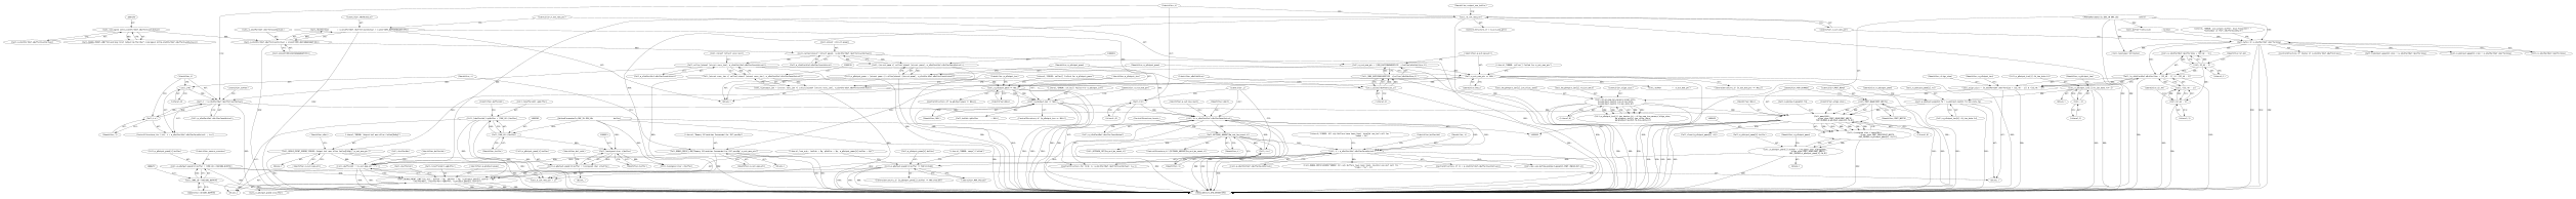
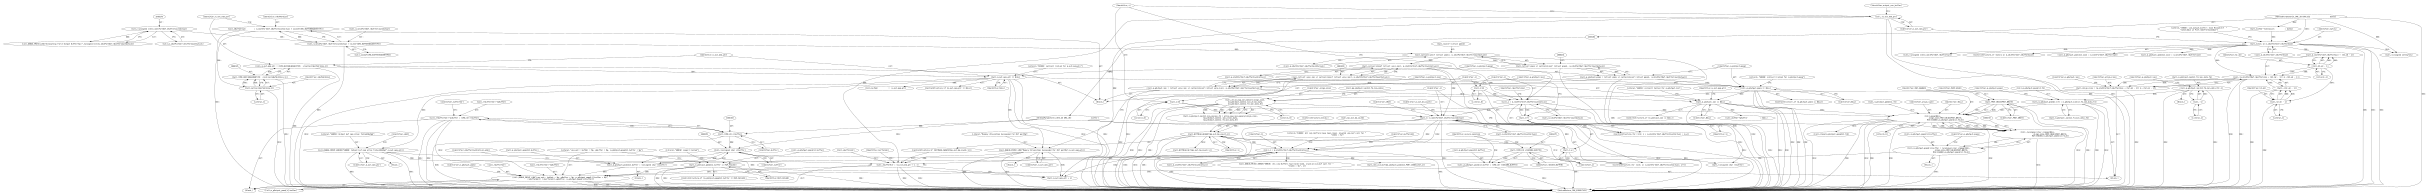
  digraph {
    fontname="JetBrains Mono"
    node [fontname="JetBrains Mono"]
    edge [fontname="JetBrains Mono"]
    n1 [label="(Call,DEBUG_PRINT_LOW(\"use_out:: bufhdr = %p, pBuffer = %p, m_pOutput_pmem[i].buffer = %p\",\n (*bufferHdr), (*bufferHdr)->pBuffer, m_pOutput_pmem[i].buffer))"]
    n2 [label="(MethodReturn,OMX_ERRORTYPE)"]
    n3 [label="(Call,m_pOutput_pmem[i].buffer)"]
    n4 [label="(Block,)"]
    n5 [label="(Call,*bufferHdr = (m_out_mem_ptr + i ))"]
    n6 [label="(Call,m_out_mem_ptr + i)"]
    n7 [label="(Call,DEBUG_PRINT_ERROR(\"ERROR: Output buf mem alloc failed[0x%p]\",m_out_mem_ptr))"]
    n8 [label="(Identifier,m_out_mem_ptr)"]
    n9 [label="(Block,)"]
    n10 [label="(Call,m_out_mem_ptr == NULL)"]
    n11 [label="(Call,DEBUG_PRINT_LOW(\"Memory Allocation Succeeded for OUT port%p\",m_out_mem_ptr))"]
    n12 [label="(Call,m_pOutput_pmem == NULL)"]
    n13 [label="(Identifier,NULL)"]
    n14 [label="(Call,bufHdr          =  m_out_mem_ptr)"]
    n15 [label="(ControlStructure,if (m_out_mem_ptr == NULL))"]
    n16 [label="(Identifier,m_out_mem_ptr)"]
    n17 [label="(Block,)"]
    n18 [label="(Call,m_pOutput_ion == NULL)"]
    n19 [label="(ControlStructure,if (m_pOutput_pmem == NULL))"]
    n20 [label="(Identifier,NULL)"]
    n21 [label="(Call,m_out_mem_ptr = (OMX_BUFFERHEADERTYPE  *)calloc(nBufHdrSize,1))"]
    n22 [label="(Call,(OMX_BUFFERHEADERTYPE  *)calloc(nBufHdrSize,1))"]
    n23 [label="(Block,)"]
    n24 [label="(Call,calloc(nBufHdrSize,1))"]
    n25 [label="(Literal,1)"]
    n26 [label="(Call,nBufHdrSize        = m_sOutPortDef.nBufferCountActual * sizeof(OMX_BUFFERHEADERTYPE))"]
    n27 [label="(Call,m_sOutPortDef.nBufferCountActual * sizeof(OMX_BUFFERHEADERTYPE))"]
    n28 [label="(Call,calloc(sizeof (struct pmem), m_sOutPortDef.nBufferCountActual))"]
    n29 [label="(Call,sizeof(OMX_BUFFERHEADERTYPE))"]
    n30 [label="(Call,calloc(sizeof (struct venc_ion), m_sOutPortDef.nBufferCountActual))"]
    n31 [label="(Call,(struct pmem *) calloc(sizeof (struct pmem), m_sOutPortDef.nBufferCountActual))"]
    n32 [label="(Call,m_sOutPortDef.nBufferCountActual)"]
    n33 [label="(Call,(unsigned int)m_sOutPortDef.nBufferCountActual)"]
    n34 [label="(Call,DEBUG_PRINT_LOW(\"Allocating First Output Buffer(%u)\",(unsigned int)m_sOutPortDef.nBufferCountActual))"]
    n35 [label="(Call,m_sOutPortDef.nBufferCountActual)"]
    n36 [label="(Call,!m_out_mem_ptr)"]
-   n37 [label="(ControlStructure,if (!m_out_mem_ptr))"]
    n38 [label="(Identifier,m_out_mem_ptr)"]
    n39 [label="(Call,bytes != m_sOutPortDef.nBufferSize)"]
    n40 [label="(Call,i < m_sOutPortDef.nBufferCountActual)"]
    n41 [label="(Call,m_sOutPortDef.nBufferCountActual)"]
    n42 [label="(Call,DEBUG_PRINT_ERROR(\"ERROR: All o/p Buffers have been Used, invalid use_buf call for \"\n                     \"index = %u\", i))"]
-   n43 [label="(ControlStructure,if (i < m_sOutPortDef.nBufferCountActual))"]
    n44 [label="(Call,dev_use_buf(&m_pOutput_pmem[i],PORT_INDEX_OUT,i))"]
    n45 [label="(Call,BITMASK_ABSENT(&m_out_bm_count,i))"]
    n46 [label="(Call,i++)"]
    n47 [label="(Identifier,i)"]
    n48 [label="(Call,BITMASK_SET(&m_out_bm_count,i))"]
    n49 [label="(ControlStructure,if (BITMASK_ABSENT(&m_out_bm_count,i)))"]
    n50 [label="(Call,i< m_sOutPortDef.nBufferCountActual)"]
    n51 [label="(ControlStructure,for (i=0; i< m_sOutPortDef.nBufferCountActual; i++))"]
    n52 [label="(Identifier,i)"]
    n53 [label="(Call,m_sOutPortDef.nBufferCountActual)"]
    n54 [label="(Call,i=0)"]
    n55 [label="(Literal,0)"]
    n56 [label="(Call,i < m_sOutPortDef.nBufferCountActual)"]
    n57 [label="(Call,i++)"]
    n58 [label="(ControlStructure,for (i=0; i < m_sOutPortDef.nBufferCountActual ; i++))"]
    n59 [label="(Call,m_sOutPortDef.nBufferCountActual)"]
    n60 [label="(Identifier,i)"]
    n61 [label="(Call,i=0)"]
    n62 [label="(Literal,0)"]
    n63 [label="(Call,(struct venc_ion *) calloc(sizeof (struct venc_ion), m_sOutPortDef.nBufferCountActual))"]
    n64 [label="(Call,m_sOutPortDef.nBufferCountActual)"]
    n65 [label="(Call,m_pOutput_ion = (struct venc_ion *) calloc(sizeof (struct venc_ion), m_sOutPortDef.nBufferCountActual))"]
    n66 [label="(Call,m_pOutput_pmem = (struct pmem *) calloc(sizeof (struct pmem), m_sOutPortDef.nBufferCountActual))"]
    n67 [label="(Call,(*bufferHdr)->pBuffer = (OMX_U8 *)buffer)"]
    n68 [label="(Call,(OMX_U8 *)buffer)"]
    n69 [label="(Call,(unsigned char *)buffer)"]
    n70 [label="(Identifier,buffer)"]
    n71 [label="(Call,(unsigned char *)buffer)"]
    n72 [label="(Call,m_pOutput_pmem[i].buffer = (unsigned char *)buffer)"]
    n73 [label="(Identifier,buffer)"]
    n74 [label="(MethodParameterIn,OMX_IN OMX_U8*                   buffer)"]
    n75 [label=1030103]
    n76 [label="(Call,m_pOutput_pmem[i].buffer = (OMX_U8 *)SECURE_BUFPTR)"]
    n77 [label="(Call,(OMX_U8 *)SECURE_BUFPTR)"]
    n78 [label="(Block,)"]
    n79 [label="(Identifier,SECURE_BUFPTR)"]
    n80 [label="(Call,m_pOutput_pmem[i].buffer == MAP_FAILED)"]
    n81 [label="(ControlStructure,if (m_pOutput_pmem[i].buffer == MAP_FAILED))"]
    n82 [label="(Identifier,MAP_FAILED)"]
    n83 [label="(Call,m_pOutput_pmem[i].buffer = (unsigned char *)mmap(NULL,\n                        align_size,PROT_READ|PROT_WRITE,\n                        MAP_SHARED,m_pOutput_pmem[i].fd,0))"]
    n84 [label="(Call,(unsigned char *)mmap(NULL,\n                        align_size,PROT_READ|PROT_WRITE,\n                        MAP_SHARED,m_pOutput_pmem[i].fd,0))"]
    n85 [label="(Block,)"]
    n86 [label="(Call,mmap(NULL,\n                        align_size,PROT_READ|PROT_WRITE,\n                        MAP_SHARED,m_pOutput_pmem[i].fd,0))"]
    n87 [label="(Call,close(m_pOutput_pmem[i].fd))"]
    n88 [label="(Literal,0)"]
    n89 [label="(Identifier,NULL)"]
    n90 [label="(Call,bufHdr->pBuffer            = NULL)"]
    n91 [label="(ControlStructure,if (m_pOutput_ion == NULL))"]
    n92 [label="(Call,alloc_map_ion_memory(align_size,\n &m_pOutput_ion[i].ion_alloc_data,\n &m_pOutput_ion[i].fd_ion_data,0))"]
    n93 [label="(Call,m_pOutput_ion[i].ion_device_fd = alloc_map_ion_memory(align_size,\n &m_pOutput_ion[i].ion_alloc_data,\n &m_pOutput_ion[i].fd_ion_data,0))"]
    n94 [label="(Literal,0)"]
    n95 [label="(Call,align_size = (m_sOutPortDef.nBufferSize + (SZ_4K - 1)) & ~(SZ_4K - 1))"]
    n96 [label="(Call,(m_sOutPortDef.nBufferSize + (SZ_4K - 1)) & ~(SZ_4K - 1))"]
    n97 [label="(Call,~(SZ_4K - 1))"]
    n98 [label="(Call,SZ_4K - 1)"]
    n99 [label="(Call,m_sOutPortDef.nBufferSize)"]
+   n100 [label="(Call,(unsigned int)m_sOutPortDef.nBufferSize)"]
    n101 [label="(ControlStructure,if (bytes != m_sOutPortDef.nBufferSize))"]
    n102 [label="(Call,m_sOutPortDef.nBufferSize + (SZ_4K - 1))"]
    n103 [label="(Call,(unsigned int)bytes)"]
    n104 [label="(Call,m_pOutput_pmem[i].size = m_sOutPortDef.nBufferSize)"]
    n105 [label="(Call,m_pOutput_pmem[i].size = m_sOutPortDef.nBufferSize)"]
    n106 [label="(Call,bufHdr->nAllocLen          = bytes)"]
    n107 [label="(Call,SZ_4K - 1)"]
    n108 [label="(MethodParameterIn,OMX_IN OMX_U32                   bytes)"]
    n109 [label="(Literal,1)"]
    n110 [label="(Literal,1)"]
    n111 [label="(Call,PROT_READ|PROT_WRITE)"]
    n112 [label="(Identifier,PROT_WRITE)"]
    n113 [label="(Call,m_pOutput_pmem[i].fd = m_pOutput_ion[i].fd_ion_data.fd)"]
    n114 [label="(Call,m_pOutput_ion[i].fd_ion_data.fd)"]
    n115 [label="(Call,m_pOutput_ion[i].fd_ion_data.fd=-1)"]
    n116 [label="(Call,-1)"]
    n117 [label="(Block,)"]
    n118 [label="(Literal,1)"]
    n119 [label="(Block,)"]
    n120 [label="(Call,sizeof (struct pmem))"]
    n121 [label="(Identifier,m_pOutput_ion)"]
    n122 [label="(Literal,\"ERROR: use_output_buffer: Size Mismatch!! \"\n \"bytes[%u] != Port.nBufferSize[%u]\")"]
    n123 [label="(ControlStructure,break;)"]
-   n125 [label="(Call,&m_pOutput_ion[i].ion_alloc_data)"]
+   n124 [label="(Call,&m_out_bm_count)"]
    n126 [label="(Literal,\"Memory Allocation Succeeded for OUT port%p\")"]
    n127 [label="(Identifier,i)"]
+   n128 [label="(Identifier,bytes)"]
    n129 [label="(Identifier,align_size)"]
    n130 [label="(Literal,\"ERROR: calloc() Failed for m_out_mem_ptr\")"]
    n131 [label="(Identifier,m_out_mem_ptr)"]
    n132 [label="(Call,m_pOutput_pmem[i].buffer)"]
    n133 [label="(Identifier,secure_session)"]
    n134 [label="(Literal,\"ERROR: Output buf mem alloc failed[0x%p]\")"]
    n135 [label="(Literal,\"ERROR: All o/p Buffers have been Used, invalid use_buf call for \"\n                     \"index = %u\")"]
    n136 [label="(Identifier,i)"]
    n137 [label="(Identifier,align_size)"]
    n138 [label="(Identifier,bufferHdr)"]
    n139 [label="(Call,m_pOutput_pmem[i].buffer)"]
    n140 [label="(Identifier,m_out_mem_ptr)"]
    n141 [label="(Identifier,MAP_SHARED)"]
    n142 [label="(Identifier,m_pOutput_pmem)"]
    n143 [label="(Call,(*bufferHdr)->pBuffer)"]
    n144 [label="(Call,m_sOutPortDef.nBufferCountActual)"]
    n145 [label="(Identifier,bufferHdr)"]
    n146 [label="(Identifier,PROT_READ)"]
    n147 [label="(Identifier,m_pOutput_pmem)"]
    n148 [label="(Call,&m_pOutput_ion[i].fd_ion_data)"]
    n149 [label="(Call,*bufferHdr)"]
    n150 [label="(Identifier,m_pOutput_ion)"]
    n151 [label="(Identifier,m_out_mem_ptr)"]
    n152 [label="(Identifier,m_pOutput_pmem)"]
    n153 [label="(Identifier,m_pOutput_pmem)"]
    n154 [label="(Identifier,m_pOutput_pmem)"]
    n155 [label="(Identifier,nBufHdrSize)"]
    n156 [label="(Identifier,i)"]
    n157 [label="(Identifier,m_pOutput_ion)"]
-   n158 [label="(Call,sizeof (struct venc_ion))"]
    n159 [label="(Identifier,i)"]
    n160 [label="(Identifier,bufferHdr)"]
-   n161 [label="(Identifier,bufHdr)"]
+   n161 [label="(Identifier,nBufferSize)"]
    n162 [label="(Call,*bufferHdr)"]
    n163 [label="(Identifier,NULL)"]
    n164 [label="(Call,(*bufferHdr)->pBuffer)"]
    n165 [label="(Identifier,m_pOutput_ion)"]
    n166 [label="(Call,m_pOutput_pmem[i].buffer)"]
    n167 [label="(Identifier,m_out_bm_count)"]
    n168 [label="(Identifier,eRet)"]
    n169 [label="(Literal,\"ERROR: calloc() Failed for m_pOutput_ion\")"]
    n170 [label="(Call,m_pOutput_pmem[i].buffer)"]
-   n171 [label="(Identifier,buf_addr)"]
+   n171 [label="(Identifier,nBufferCountActual_addr)"]
    n172 [label="(Call,m_pOutput_pmem[i].fd)"]
    n173 [label="(Call,m_pOutput_ion[i].fd_ion_data.fd)"]
    n174 [label="(Identifier,output_use_buffer)"]
    n175 [label="(Literal,\"use_out:: bufhdr = %p, pBuffer = %p, m_pOutput_pmem[i].buffer = %p\")"]
    n176 [label="(Identifier,align_size)"]
    n177 [label="(Identifier,eRet)"]
    n178 [label="(Identifier,SZ_4K)"]
    n179 [label="(Call,m_pOutput_pmem[i].fd)"]
    n180 [label="(Literal,\"ERROR: mmap() Failed\")"]
    n181 [label="(Identifier,i)"]
    n182 [label="(Literal,\"ERROR: calloc() Failed for m_pOutput_pmem\")"]
    n183 [label="(Identifier,SZ_4K)"]
    n184 [label="(Identifier,nBufHdrSize)"]
+   1000185
    1000170
    1000383
    1000479
    1000492
    1000220
    1000201
    1000591
    n1 -> n2 [label="DDG: "]
    n1 -> n2 [label="DDG: "]
    n1 -> n2 [label="DDG: "]
    n1 -> n2 [label="DDG: "]
    n1 -> n3 [label="CFG: "]
    n1 -> n4 [label="AST: "]
    n3 -> n1 [label="AST: "]
    n5 -> n1 [label="DDG: "]
    n5 -> n2 [label="DDG: "]
    n5 -> n2 [label="DDG: "]
    n5 -> n4 [label="AST: "]
    n5 -> n6 [label="CFG: "]
-   n6 -> n5 [label="AST: "]
+   n49 -> n5 [label="AST: "]
    n7 -> n2 [label="DDG: "]
    n7 -> n2 [label="DDG: "]
    n7 -> n5 [label="DDG: "]
    n7 -> n6 [label="DDG: "]
    n7 -> n8 [label="CFG: "]
    n7 -> n9 [label="AST: "]
    n8 -> n7 [label="AST: "]
    n10 -> n2 [label="DDG: "]
    n10 -> n2 [label="DDG: "]
    n10 -> n2 [label="DDG: "]
    n10 -> n7 [label="DDG: "]
    n10 -> n11 [label="DDG: "]
    n10 -> n12 [label="DDG: "]
    n10 -> n13 [label="CFG: "]
    n10 -> n14 [label="DDG: "]
    n10 -> n15 [label="AST: "]
    n11 -> n2 [label="DDG: "]
    n11 -> n2 [label="DDG: "]
    n11 -> n5 [label="DDG: "]
    n11 -> n6 [label="DDG: "]
    n11 -> n16 [label="CFG: "]
    n11 -> n17 [label="AST: "]
    n12 -> n2 [label="DDG: "]
    n12 -> n2 [label="DDG: "]
    n12 -> n2 [label="DDG: "]
    n12 -> n18 [label="DDG: "]
    n12 -> n19 [label="AST: "]
    n12 -> n20 [label="CFG: "]
    n13 -> n10 [label="AST: "]
    n16 -> n11 [label="AST: "]
    n18 -> n2 [label="DDG: "]
    n18 -> n2 [label="DDG: "]
    n18 -> n2 [label="DDG: "]
    n18 -> n86 [label="DDG: "]
    n18 -> n89 [label="CFG: "]
    n18 -> n90 [label="DDG: "]
    n18 -> n91 [label="AST: "]
    n20 -> n12 [label="AST: "]
    n21 -> n2 [label="DDG: "]
    n21 -> n10 [label="DDG: "]
    n21 -> n22 [label="CFG: "]
    n21 -> n23 [label="AST: "]
    n22 -> n2 [label="DDG: "]
    n22 -> n21 [label="AST: "]
    n22 -> n21 [label="DDG: "]
    n22 -> n24 [label="CFG: "]
    n24 -> n2 [label="DDG: "]
    n24 -> n22 [label="AST: "]
    n24 -> n22 [label="DDG: "]
    n24 -> n22 [label="DDG: "]
    n24 -> n25 [label="CFG: "]
    n25 -> n24 [label="AST: "]
    n26 -> n2 [label="DDG: "]
    n26 -> n23 [label="AST: "]
    n26 -> n24 [label="DDG: "]
    n26 -> n27 [label="CFG: "]
    n27 -> n2 [label="DDG: "]
    n27 -> n26 [label="AST: "]
    n27 -> n26 [label="DDG: "]
    n27 -> n28 [label="DDG: "]
    n27 -> n29 [label="CFG: "]
    n28 -> n2 [label="DDG: "]
    n28 -> n30 [label="DDG: "]
    n28 -> n31 [label="AST: "]
    n28 -> n31 [label="DDG: "]
    n28 -> n32 [label="CFG: "]
    n29 -> n27 [label="AST: "]
    n30 -> n2 [label="DDG: "]
    n30 -> n50 [label="DDG: "]
    n30 -> n56 [label="DDG: "]
    n30 -> n63 [label="AST: "]
    n30 -> n63 [label="DDG: "]
    n30 -> n64 [label="CFG: "]
    n31 -> n2 [label="DDG: "]
    n31 -> n28 [label="CFG: "]
    n31 -> n66 [label="AST: "]
    n31 -> n66 [label="DDG: "]
    n32 -> n28 [label="AST: "]
    n33 -> n27 [label="DDG: "]
    n33 -> n34 [label="AST: "]
    n33 -> n34 [label="DDG: "]
    n33 -> n35 [label="CFG: "]
    n34 -> n33 [label="CFG: "]
    n35 -> n33 [label="AST: "]
    n36 -> n2 [label="DDG: "]
    n36 -> n2 [label="DDG: "]
    n36 -> n5 [label="DDG: "]
    n36 -> n6 [label="DDG: "]
-   n36 -> n37 [label="AST: "]
    n36 -> n38 [label="CFG: "]
    n38 -> n36 [label="AST: "]
    n38 -> n39 [label="CFG: "]
    n39 -> n2 [label="DDG: "]
    n39 -> n2 [label="DDG: "]
    n39 -> n2 [label="DDG: "]
    n39 -> n96 [label="DDG: "]
    n39 -> n99 [label="CFG: "]
+   n39 -> n100 [label="DDG: "]
    n39 -> n101 [label="AST: "]
    n39 -> n102 [label="DDG: "]
    n39 -> n103 [label="DDG: "]
    n39 -> n104 [label="DDG: "]
    n39 -> n105 [label="DDG: "]
    n40 -> n2 [label="DDG: "]
    n40 -> n2 [label="DDG: "]
    n40 -> n5 [label="DDG: "]
    n40 -> n6 [label="DDG: "]
    n40 -> n41 [label="CFG: "]
    n40 -> n42 [label="DDG: "]
-   n40 -> n43 [label="AST: "]
    n40 -> n44 [label="DDG: "]
    n41 -> n40 [label="AST: "]
    n45 -> n2 [label="DDG: "]
    n45 -> n2 [label="DDG: "]
    n45 -> n2 [label="DDG: "]
    n45 -> n40 [label="DDG: "]
    n45 -> n46 [label="DDG: "]
    n45 -> n47 [label="CFG: "]
    n45 -> n48 [label="DDG: "]
    n45 -> n49 [label="AST: "]
    n46 -> n50 [label="DDG: "]
    n46 -> n51 [label="AST: "]
    n46 -> n52 [label="CFG: "]
    n47 -> n45 [label="AST: "]
    n50 -> n2 [label="DDG: "]
    n50 -> n2 [label="DDG: "]
    n50 -> n2 [label="DDG: "]
    n50 -> n40 [label="DDG: "]
    n50 -> n40 [label="DDG: "]
    n50 -> n45 [label="DDG: "]
    n50 -> n51 [label="AST: "]
    n50 -> n53 [label="CFG: "]
    n52 -> n45 [label="CFG: "]
    n52 -> n46 [label="AST: "]
    n53 -> n50 [label="AST: "]
    n54 -> n50 [label="DDG: "]
    n54 -> n51 [label="AST: "]
    n54 -> n55 [label="CFG: "]
    n55 -> n54 [label="AST: "]
    n56 -> n2 [label="DDG: "]
    n56 -> n50 [label="DDG: "]
    n56 -> n57 [label="DDG: "]
    n56 -> n58 [label="AST: "]
    n56 -> n59 [label="CFG: "]
    n57 -> n56 [label="DDG: "]
    n57 -> n58 [label="AST: "]
    n57 -> n60 [label="CFG: "]
    n59 -> n56 [label="AST: "]
    n60 -> n57 [label="AST: "]
    n61 -> n56 [label="DDG: "]
    n61 -> n58 [label="AST: "]
    n61 -> n62 [label="CFG: "]
    n62 -> n61 [label="AST: "]
    n63 -> n2 [label="DDG: "]
    n63 -> n30 [label="CFG: "]
    n63 -> n65 [label="AST: "]
    n63 -> n65 [label="DDG: "]
    n64 -> n30 [label="AST: "]
    n65 -> n2 [label="DDG: "]
    n65 -> n18 [label="DDG: "]
    n65 -> n23 [label="AST: "]
    n65 -> n63 [label="CFG: "]
    n66 -> n2 [label="DDG: "]
    n66 -> n12 [label="DDG: "]
    n66 -> n23 [label="AST: "]
    n66 -> n31 [label="CFG: "]
    n67 -> n1 [label="DDG: "]
    n67 -> n2 [label="DDG: "]
    n67 -> n2 [label="DDG: "]
    n67 -> n4 [label="AST: "]
    n67 -> n68 [label="CFG: "]
+   n68 -> n2 [label="DDG: "]
    n68 -> n67 [label="AST: "]
    n68 -> n67 [label="DDG: "]
    n68 -> n69 [label="DDG: "]
    n68 -> n70 [label="CFG: "]
    n69 -> n71 [label="DDG: "]
    n69 -> n72 [label="AST: "]
    n69 -> n72 [label="DDG: "]
    n69 -> n73 [label="CFG: "]
    n70 -> n68 [label="AST: "]
    n72 -> n1 [label="DDG: "]
    n72 -> n69 [label="CFG: "]
    n72 -> n119 [label="AST: "]
    n73 -> n69 [label="AST: "]
    n74 -> n2 [label="DDG: "]
    n74 -> n68 [label="DDG: "]
    n74 -> n69 [label="DDG: "]
    n74 -> n71 [label="DDG: "]
-   n74 -> n75 [label="AST: "]
+   n75 -> n74 [label="AST: "]
    n76 -> n1 [label="DDG: "]
    n76 -> n2 [label="DDG: "]
-   n76 -> n77 [label="CFG: "]
+   n133 -> n77 [label="CFG: "]
    n76 -> n78 [label="AST: "]
    n77 -> n2 [label="DDG: "]
    n77 -> n76 [label="AST: "]
    n77 -> n76 [label="DDG: "]
    n77 -> n79 [label="CFG: "]
    n79 -> n77 [label="AST: "]
    n80 -> n1 [label="DDG: "]
    n80 -> n2 [label="DDG: "]
    n80 -> n2 [label="DDG: "]
    n80 -> n2 [label="DDG: "]
    n80 -> n81 [label="AST: "]
    n80 -> n82 [label="CFG: "]
    n82 -> n80 [label="AST: "]
    n83 -> n2 [label="DDG: "]
    n83 -> n80 [label="DDG: "]
    n83 -> n84 [label="CFG: "]
    n83 -> n85 [label="AST: "]
    n84 -> n2 [label="DDG: "]
    n84 -> n83 [label="AST: "]
    n84 -> n83 [label="DDG: "]
    n84 -> n86 [label="CFG: "]
    n86 -> n2 [label="DDG: "]
    n86 -> n2 [label="DDG: "]
    n86 -> n2 [label="DDG: "]
    n86 -> n2 [label="DDG: "]
    n86 -> n2 [label="DDG: "]
    n86 -> n84 [label="AST: "]
    n86 -> n84 [label="DDG: "]
    n86 -> n84 [label="DDG: "]
    n86 -> n84 [label="DDG: "]
    n86 -> n84 [label="DDG: "]
    n86 -> n84 [label="DDG: "]
    n86 -> n84 [label="DDG: "]
    n86 -> n87 [label="DDG: "]
    n86 -> n88 [label="CFG: "]
    n88 -> n86 [label="AST: "]
    n89 -> n18 [label="AST: "]
    n92 -> n2 [label="DDG: "]
    n92 -> n2 [label="DDG: "]
    n92 -> n2 [label="DDG: "]
    n92 -> n86 [label="DDG: "]
    n92 -> n93 [label="AST: "]
    n92 -> n93 [label="DDG: "]
    n92 -> n93 [label="DDG: "]
    n92 -> n93 [label="DDG: "]
    n92 -> n93 [label="DDG: "]
    n92 -> n94 [label="CFG: "]
    n93 -> n92 [label="CFG: "]
    n94 -> n92 [label="AST: "]
    n95 -> n2 [label="DDG: "]
    n95 -> n78 [label="AST: "]
    n95 -> n92 [label="DDG: "]
    n95 -> n96 [label="CFG: "]
    n96 -> n2 [label="DDG: "]
    n96 -> n2 [label="DDG: "]
    n96 -> n95 [label="AST: "]
    n96 -> n95 [label="DDG: "]
    n96 -> n95 [label="DDG: "]
    n96 -> n97 [label="CFG: "]
    n97 -> n2 [label="DDG: "]
    n97 -> n96 [label="AST: "]
    n97 -> n96 [label="DDG: "]
    n97 -> n98 [label="CFG: "]
    n98 -> n2 [label="DDG: "]
    n98 -> n97 [label="AST: "]
    n98 -> n97 [label="DDG: "]
    n98 -> n97 [label="DDG: "]
    n98 -> n110 [label="CFG: "]
    n99 -> n39 [label="AST: "]
    n102 -> n96 [label="AST: "]
    n102 -> n107 [label="CFG: "]
    n106 -> n39 [label="DDG: "]
    n107 -> n96 [label="DDG: "]
    n107 -> n96 [label="DDG: "]
    n107 -> n98 [label="DDG: "]
    n107 -> n102 [label="AST: "]
    n107 -> n102 [label="DDG: "]
    n107 -> n102 [label="DDG: "]
    n107 -> n109 [label="CFG: "]
    n108 -> n2 [label="DDG: "]
    n108 -> n39 [label="DDG: "]
    n108 -> n75 [label="AST: "]
    n108 -> n103 [label="DDG: "]
    n108 -> n106 [label="DDG: "]
    n109 -> n107 [label="AST: "]
    n110 -> n98 [label="AST: "]
    n111 -> n2 [label="DDG: "]
    n111 -> n2 [label="DDG: "]
    n111 -> n86 [label="AST: "]
    n111 -> n86 [label="DDG: "]
    n111 -> n86 [label="DDG: "]
    n111 -> n112 [label="CFG: "]
    n112 -> n111 [label="AST: "]
    n113 -> n2 [label="DDG: "]
    n113 -> n2 [label="DDG: "]
    n113 -> n78 [label="AST: "]
    n113 -> n86 [label="DDG: "]
    n113 -> n114 [label="CFG: "]
    n114 -> n113 [label="AST: "]
    n115 -> n2 [label="DDG: "]
    n115 -> n2 [label="DDG: "]
    n115 -> n113 [label="DDG: "]
    n115 -> n116 [label="CFG: "]
    n115 -> n117 [label="AST: "]
    n116 -> n115 [label="AST: "]
    n116 -> n115 [label="DDG: "]
    n116 -> n118 [label="CFG: "]
    n118 -> n116 [label="AST: "]
    n120 -> n28 [label="AST: "]
    n121 -> n95 [label="CFG: "]
    n122 -> n39 [label="CFG: "]
    n123 -> n45 [label="CFG: "]
-   n125 -> n92 [label="AST: "]
+   n124 -> n45 [label="AST: "]
    n126 -> n11 [label="AST: "]
    n127 -> n40 [label="AST: "]
+   n128 -> n39 [label="AST: "]
    n129 -> n86 [label="AST: "]
    n130 -> n10 [label="CFG: "]
    n131 -> n21 [label="AST: "]
    n131 -> n26 [label="CFG: "]
    n132 -> n76 [label="AST: "]
    n133 -> n76 [label="CFG: "]
    n134 -> n7 [label="AST: "]
    n135 -> n40 [label="CFG: "]
    n136 -> n36 [label="CFG: "]
    n136 -> n54 [label="AST: "]
    n136 -> n56 [label="CFG: "]
    n137 -> n95 [label="AST: "]
    n138 -> n40 [label="CFG: "]
    n139 -> n80 [label="AST: "]
    n140 -> n18 [label="CFG: "]
    n141 -> n86 [label="AST: "]
    n141 -> n111 [label="CFG: "]
    n142 -> n10 [label="CFG: "]
    n142 -> n66 [label="AST: "]
    n143 -> n1 [label="AST: "]
    n144 -> n27 [label="AST: "]
    n145 -> n67 [label="CFG: "]
    n146 -> n111 [label="AST: "]
    n147 -> n83 [label="CFG: "]
    n148 -> n92 [label="AST: "]
    n149 -> n5 [label="AST: "]
    n150 -> n12 [label="CFG: "]
    n150 -> n65 [label="AST: "]
    n151 -> n10 [label="AST: "]
    n151 -> n21 [label="CFG: "]
    n152 -> n1 [label="CFG: "]
    n153 -> n12 [label="AST: "]
    n153 -> n66 [label="CFG: "]
    n154 -> n113 [label="CFG: "]
    n155 -> n26 [label="AST: "]
    n156 -> n56 [label="AST: "]
    n156 -> n57 [label="CFG: "]
    n156 -> n61 [label="CFG: "]
    n157 -> n18 [label="AST: "]
    n157 -> n65 [label="CFG: "]
-   n158 -> n30 [label="AST: "]
    n159 -> n46 [label="CFG: "]
    n159 -> n50 [label="AST: "]
    n159 -> n54 [label="CFG: "]
    n160 -> n5 [label="CFG: "]
    n161 -> n56 [label="CFG: "]
    n162 -> n1 [label="AST: "]
    n163 -> n86 [label="AST: "]
    n164 -> n67 [label="AST: "]
    n165 -> n115 [label="CFG: "]
    n166 -> n83 [label="AST: "]
    n167 -> n50 [label="CFG: "]
    n168 -> n50 [label="CFG: "]
    n169 -> n18 [label="CFG: "]
    n170 -> n72 [label="AST: "]
    n171 -> n72 [label="CFG: "]
    n172 -> n113 [label="AST: "]
    n173 -> n115 [label="AST: "]
    n174 -> n36 [label="CFG: "]
    n175 -> n1 [label="AST: "]
    n175 -> n80 [label="CFG: "]
    n176 -> n92 [label="AST: "]
    n177 -> n7 [label="CFG: "]
    n178 -> n98 [label="AST: "]
    n179 -> n86 [label="AST: "]
    n180 -> n80 [label="CFG: "]
    n181 -> n11 [label="CFG: "]
    n181 -> n61 [label="AST: "]
    n182 -> n12 [label="CFG: "]
    n183 -> n107 [label="AST: "]
    n184 -> n24 [label="AST: "]
+   1000185 -> n22 [label="AST: "]
    1000170 -> n33 [label="AST: "]
    1000383 -> n68 [label="AST: "]
    1000479 -> n77 [label="AST: "]
    1000492 -> n84 [label="AST: "]
    1000220 -> n63 [label="AST: "]
    1000201 -> n31 [label="AST: "]
    1000591 -> n69 [label="AST: "]
  }
